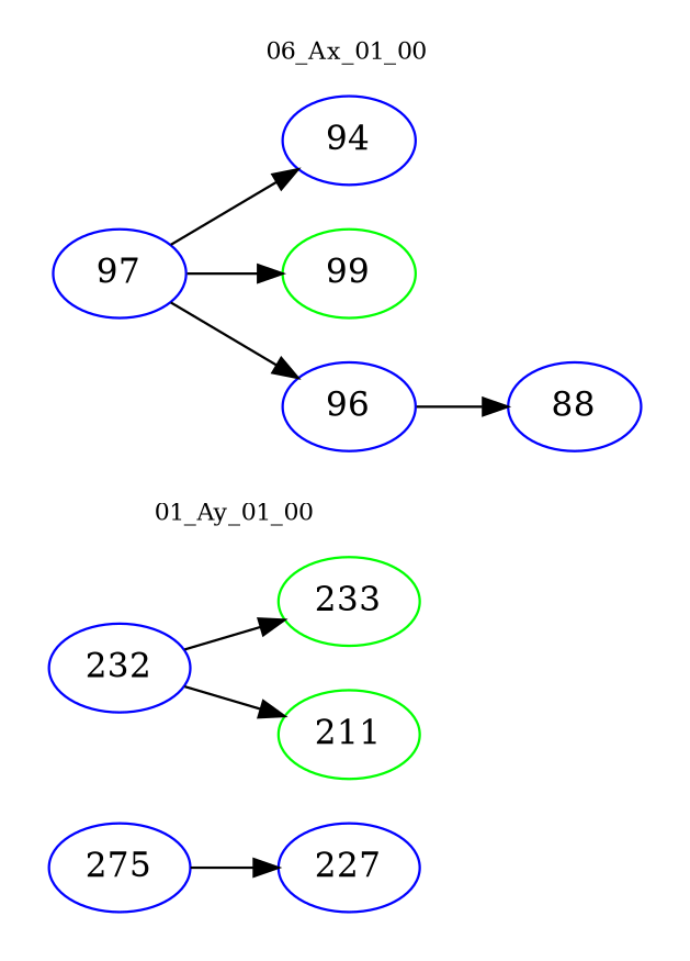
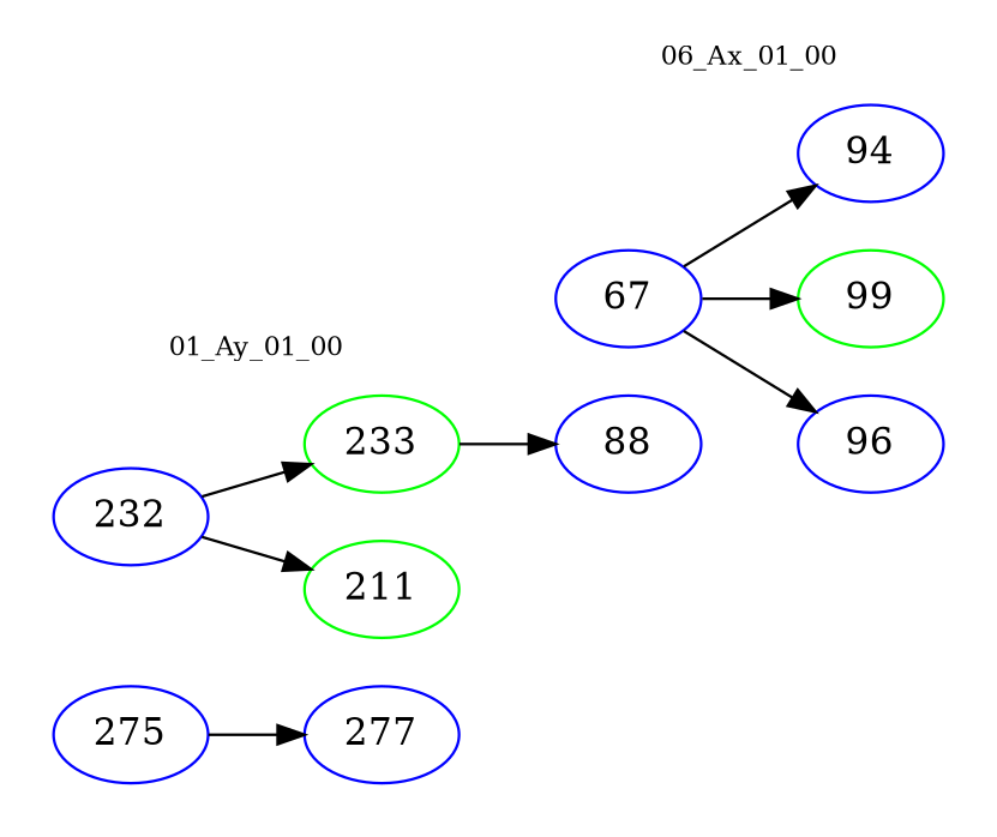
  digraph {
    rankdir=LR
    node [color=blue]
    edge [color=black]
    n1 [label=232]
    n2 [color=green label=211]
    n3 [color=green label=233]
    n4 [label=275]
-   n5 [label=227]
-   n6 [label=97]
+   n5 [label=277]
+   n6 [label=67]
    n7 [label=96]
    n8 [color=green label=99]
    n9 [label=94]
    n10 [label=88]
    subgraph cluster_1 {
      color=white
      fontsize=10
      label="01_Ay_01_00"
      n1
      n2
      n3
      n4
      n5
    }
    subgraph cluster_2 {
      color=white
      fontsize=10
      label="06_Ax_01_00"
      n6
      n7
      n8
      n9
      n10
    }
    n1 -> n2
    n1 -> n3
    n4 -> n5
    n6 -> n7
    n6 -> n8
    n6 -> n9
-   n7 -> n10
+   n3 -> n10
  }
